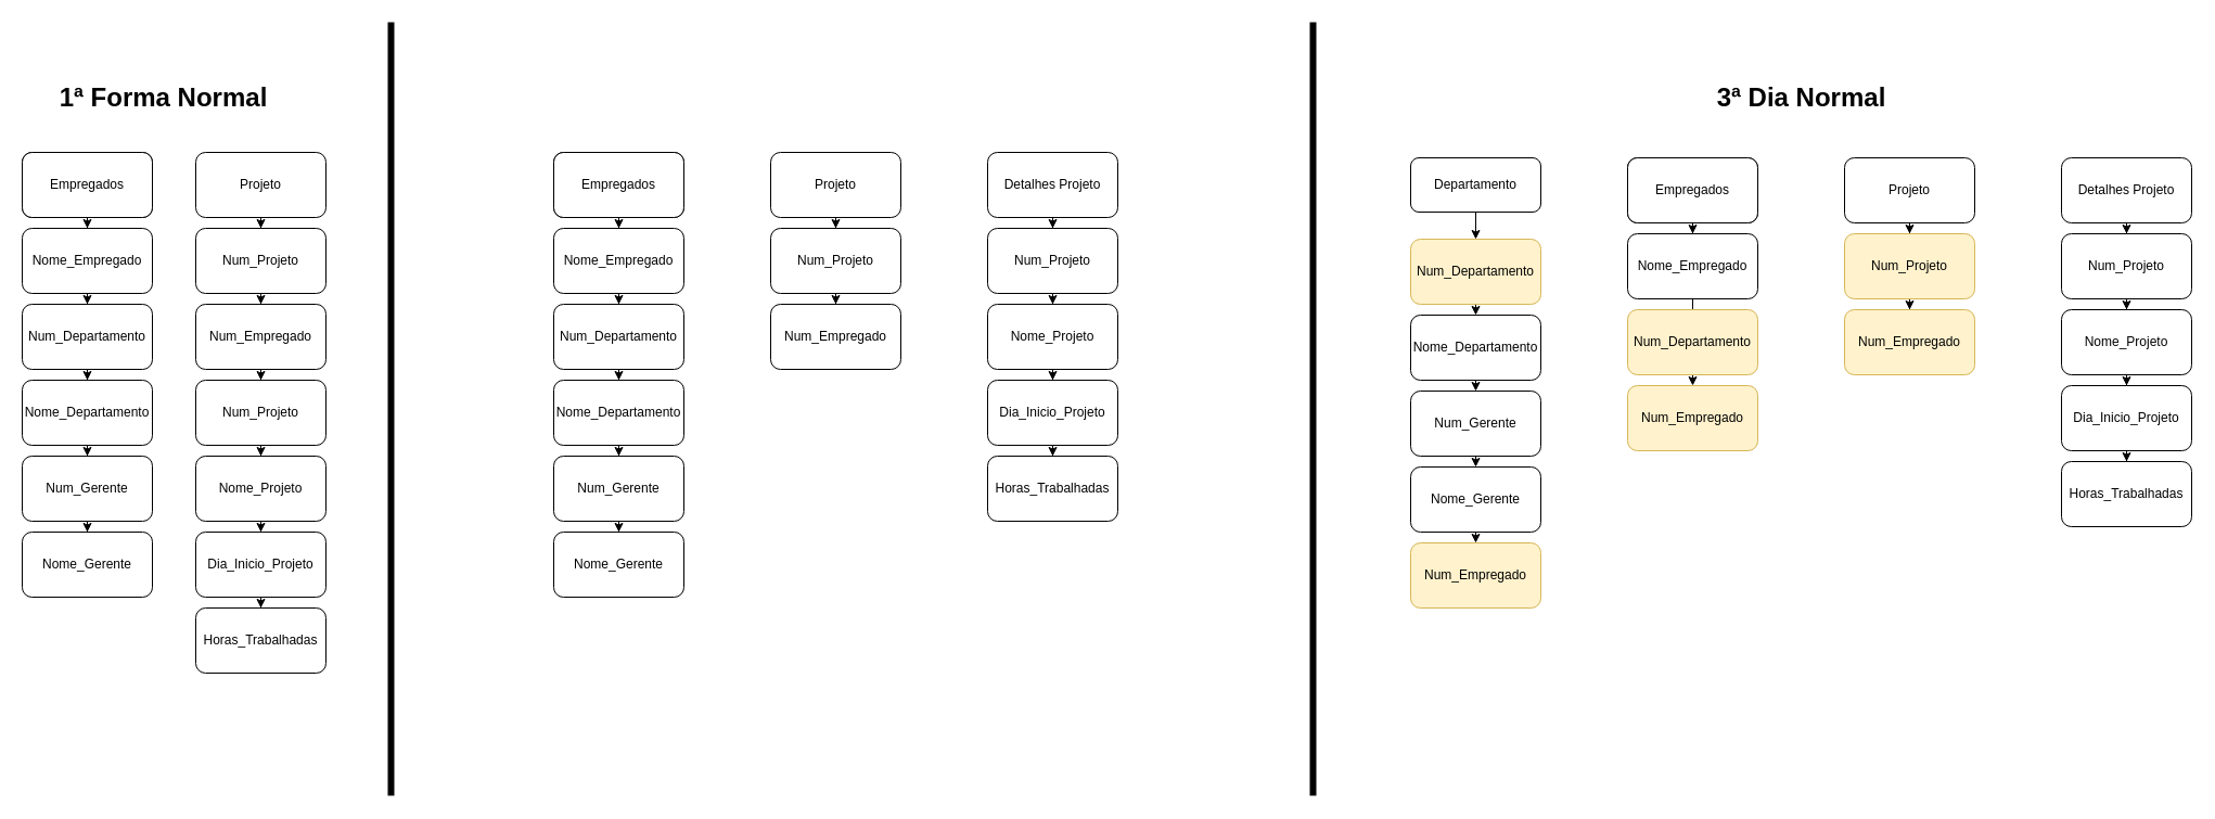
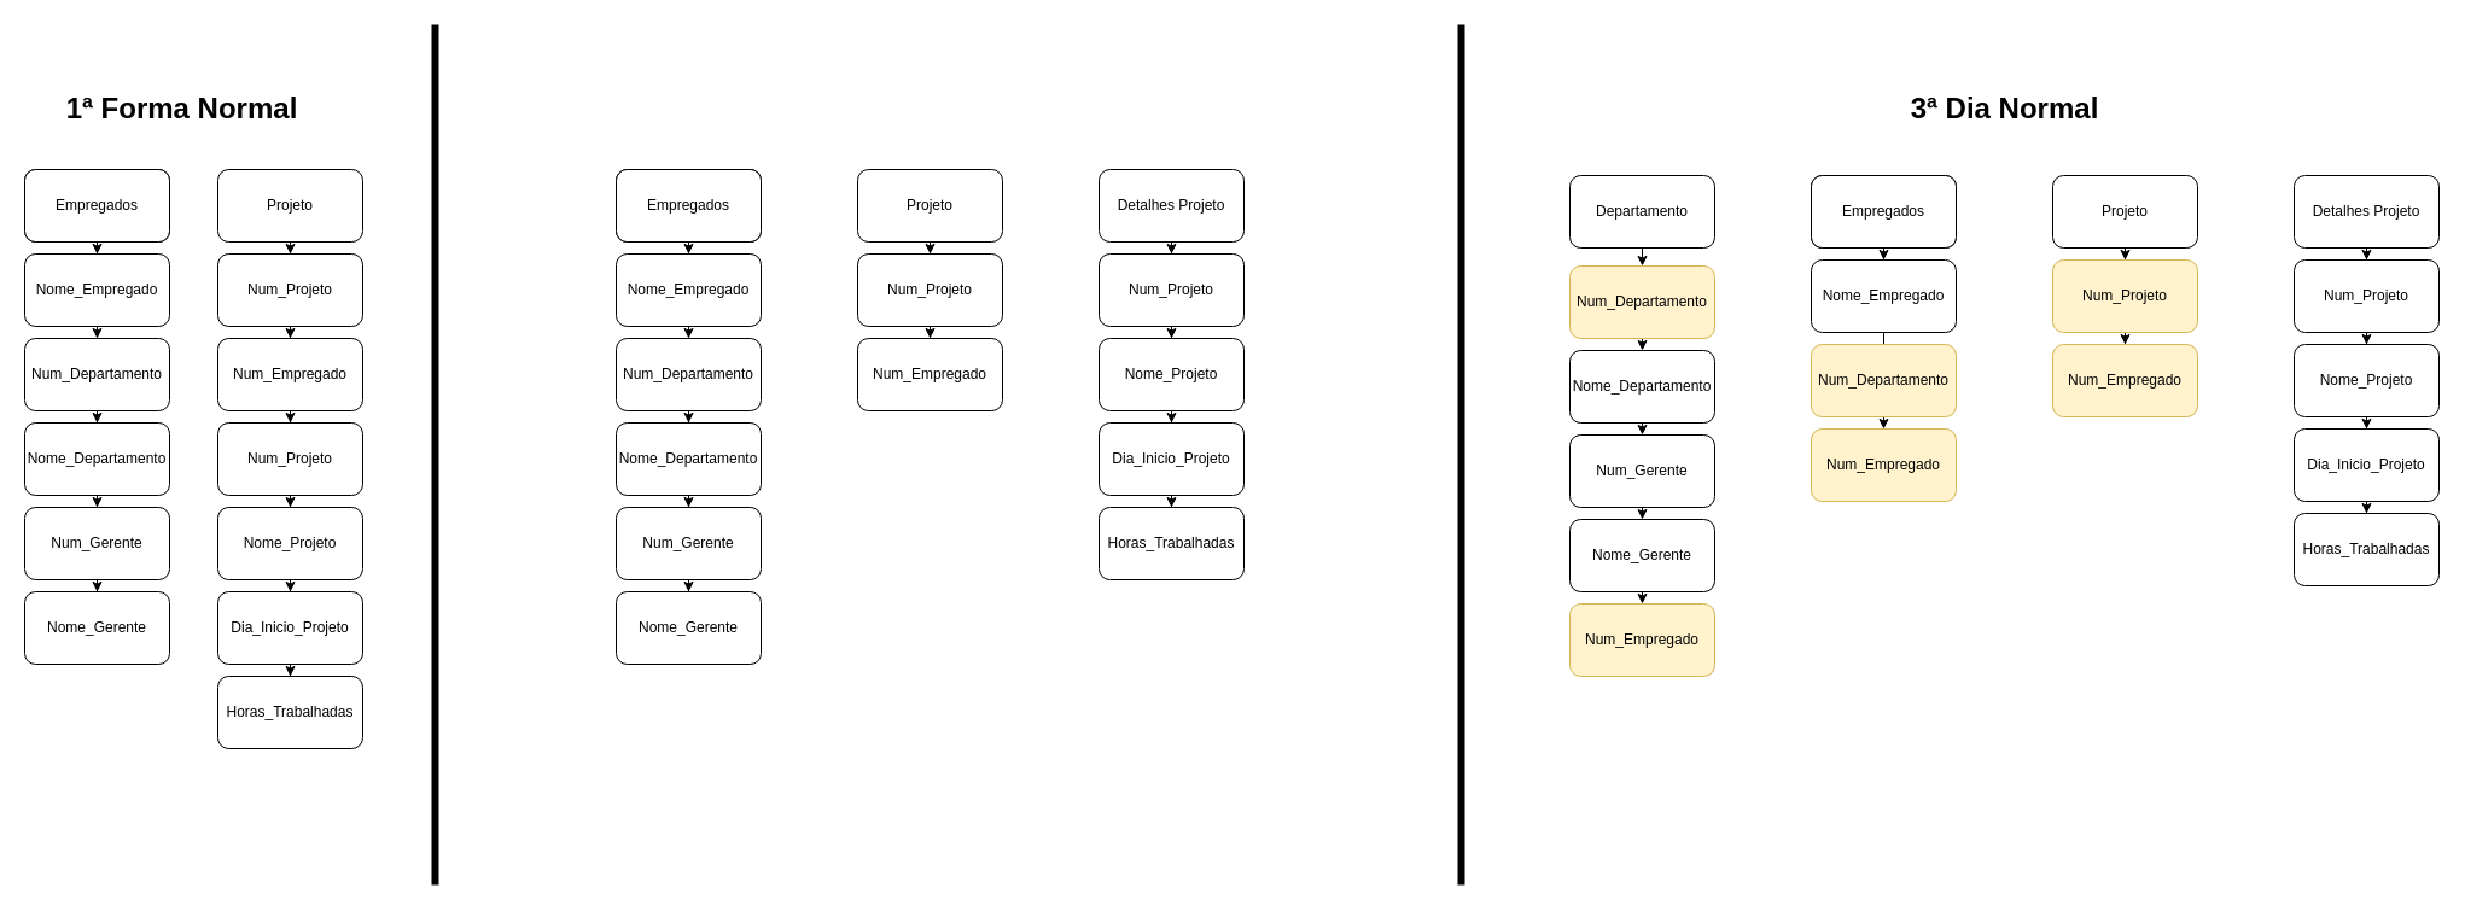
  <mxCell id="0" />
  <mxCell id="1" parent="0" />
  <mxCell id="2" value="" style="rounded=1;whiteSpace=wrap;html=1;" parent="1" vertex="1"><mxGeometry x="510" y="140" width="120" height="60" as="geometry" /></mxCell>
  <mxCell id="3" value="" style="edgeStyle=orthogonalEdgeStyle;rounded=0;orthogonalLoop=1;jettySize=auto;html=1;" parent="1" source="4" target="6" edge="1"><mxGeometry relative="1" as="geometry" /></mxCell>
  <mxCell id="4" value="Empregados" style="rounded=1;whiteSpace=wrap;html=1;" parent="1" vertex="1"><mxGeometry x="510" y="140" width="120" height="60" as="geometry" /></mxCell>
  <mxCell id="5" value="" style="edgeStyle=orthogonalEdgeStyle;rounded=0;orthogonalLoop=1;jettySize=auto;html=1;" parent="1" source="6" target="8" edge="1"><mxGeometry relative="1" as="geometry" /></mxCell>
  <mxCell id="6" value="Nome_Empregado" style="whiteSpace=wrap;html=1;rounded=1;" parent="1" vertex="1"><mxGeometry x="510" y="210" width="120" height="60" as="geometry" /></mxCell>
  <mxCell id="7" value="" style="edgeStyle=orthogonalEdgeStyle;rounded=0;orthogonalLoop=1;jettySize=auto;html=1;" parent="1" source="8" target="10" edge="1"><mxGeometry relative="1" as="geometry" /></mxCell>
  <mxCell id="8" value="Num_Departamento" style="whiteSpace=wrap;html=1;rounded=1;" parent="1" vertex="1"><mxGeometry x="510" y="280" width="120" height="60" as="geometry" /></mxCell>
  <mxCell id="9" value="" style="edgeStyle=orthogonalEdgeStyle;rounded=0;orthogonalLoop=1;jettySize=auto;html=1;" parent="1" source="10" target="12" edge="1"><mxGeometry relative="1" as="geometry" /></mxCell>
  <mxCell id="10" value="Nome_Departamento" style="whiteSpace=wrap;html=1;rounded=1;" parent="1" vertex="1"><mxGeometry x="510" y="350" width="120" height="60" as="geometry" /></mxCell>
  <mxCell id="11" value="" style="edgeStyle=orthogonalEdgeStyle;rounded=0;orthogonalLoop=1;jettySize=auto;html=1;" parent="1" source="12" target="13" edge="1"><mxGeometry relative="1" as="geometry" /></mxCell>
  <mxCell id="12" value="Num_Gerente" style="whiteSpace=wrap;html=1;rounded=1;" parent="1" vertex="1"><mxGeometry x="510" y="420" width="120" height="60" as="geometry" /></mxCell>
  <mxCell id="13" value="Nome_Gerente" style="whiteSpace=wrap;html=1;rounded=1;" parent="1" vertex="1"><mxGeometry x="510" y="490" width="120" height="60" as="geometry" /></mxCell>
  <mxCell id="14" value="" style="edgeStyle=orthogonalEdgeStyle;rounded=0;orthogonalLoop=1;jettySize=auto;html=1;" parent="1" source="15" target="26" edge="1"><mxGeometry relative="1" as="geometry" /></mxCell>
  <mxCell id="15" value="Projeto" style="whiteSpace=wrap;html=1;rounded=1;" parent="1" vertex="1"><mxGeometry x="710" y="140" width="120" height="60" as="geometry" /></mxCell>
  <mxCell id="16" value="" style="edgeStyle=orthogonalEdgeStyle;rounded=0;orthogonalLoop=1;jettySize=auto;html=1;" parent="1" source="17" target="19" edge="1"><mxGeometry relative="1" as="geometry" /></mxCell>
  <mxCell id="17" value="Detalhes Projeto" style="whiteSpace=wrap;html=1;rounded=1;" parent="1" vertex="1"><mxGeometry x="910" y="140" width="120" height="60" as="geometry" /></mxCell>
  <mxCell id="18" value="" style="edgeStyle=orthogonalEdgeStyle;rounded=0;orthogonalLoop=1;jettySize=auto;html=1;" parent="1" source="19" target="21" edge="1"><mxGeometry relative="1" as="geometry" /></mxCell>
  <mxCell id="19" value="Num_Projeto" style="whiteSpace=wrap;html=1;rounded=1;" parent="1" vertex="1"><mxGeometry x="910" y="210" width="120" height="60" as="geometry" /></mxCell>
  <mxCell id="20" value="" style="edgeStyle=orthogonalEdgeStyle;rounded=0;orthogonalLoop=1;jettySize=auto;html=1;" parent="1" source="21" target="23" edge="1"><mxGeometry relative="1" as="geometry" /></mxCell>
  <mxCell id="21" value="Nome_Projeto" style="whiteSpace=wrap;html=1;rounded=1;" parent="1" vertex="1"><mxGeometry x="910" y="280" width="120" height="60" as="geometry" /></mxCell>
  <mxCell id="22" value="" style="edgeStyle=orthogonalEdgeStyle;rounded=0;orthogonalLoop=1;jettySize=auto;html=1;" parent="1" source="23" target="24" edge="1"><mxGeometry relative="1" as="geometry" /></mxCell>
  <mxCell id="23" value="Dia_Inicio_Projeto&lt;br&gt;" style="whiteSpace=wrap;html=1;rounded=1;" parent="1" vertex="1"><mxGeometry x="910" y="350" width="120" height="60" as="geometry" /></mxCell>
  <mxCell id="24" value="Horas_Trabalhadas" style="whiteSpace=wrap;html=1;rounded=1;" parent="1" vertex="1"><mxGeometry x="910" y="420" width="120" height="60" as="geometry" /></mxCell>
  <mxCell id="25" value="" style="edgeStyle=orthogonalEdgeStyle;rounded=0;orthogonalLoop=1;jettySize=auto;html=1;" parent="1" source="26" target="27" edge="1"><mxGeometry relative="1" as="geometry" /></mxCell>
  <mxCell id="26" value="Num_Projeto" style="whiteSpace=wrap;html=1;rounded=1;" parent="1" vertex="1"><mxGeometry x="710" y="210" width="120" height="60" as="geometry" /></mxCell>
  <mxCell id="27" value="Num_Empregado" style="whiteSpace=wrap;html=1;rounded=1;" parent="1" vertex="1"><mxGeometry x="710" y="280" width="120" height="60" as="geometry" /></mxCell>
  <mxCell id="28" value="" style="rounded=1;whiteSpace=wrap;html=1;" parent="1" vertex="1"><mxGeometry x="20" y="140" width="120" height="60" as="geometry" /></mxCell>
  <mxCell id="29" value="" style="edgeStyle=orthogonalEdgeStyle;rounded=0;orthogonalLoop=1;jettySize=auto;html=1;" parent="1" source="30" target="32" edge="1"><mxGeometry relative="1" as="geometry" /></mxCell>
  <mxCell id="30" value="Empregados" style="rounded=1;whiteSpace=wrap;html=1;" parent="1" vertex="1"><mxGeometry x="20" y="140" width="120" height="60" as="geometry" /></mxCell>
  <mxCell id="31" value="" style="edgeStyle=orthogonalEdgeStyle;rounded=0;orthogonalLoop=1;jettySize=auto;html=1;" parent="1" source="32" target="34" edge="1"><mxGeometry relative="1" as="geometry" /></mxCell>
  <mxCell id="32" value="Nome_Empregado" style="whiteSpace=wrap;html=1;rounded=1;" parent="1" vertex="1"><mxGeometry x="20" y="210" width="120" height="60" as="geometry" /></mxCell>
  <mxCell id="33" value="" style="edgeStyle=orthogonalEdgeStyle;rounded=0;orthogonalLoop=1;jettySize=auto;html=1;" parent="1" source="34" target="36" edge="1"><mxGeometry relative="1" as="geometry" /></mxCell>
  <mxCell id="34" value="Num_Departamento" style="whiteSpace=wrap;html=1;rounded=1;" parent="1" vertex="1"><mxGeometry x="20" y="280" width="120" height="60" as="geometry" /></mxCell>
  <mxCell id="35" value="" style="edgeStyle=orthogonalEdgeStyle;rounded=0;orthogonalLoop=1;jettySize=auto;html=1;" parent="1" source="36" target="38" edge="1"><mxGeometry relative="1" as="geometry" /></mxCell>
  <mxCell id="36" value="Nome_Departamento" style="whiteSpace=wrap;html=1;rounded=1;" parent="1" vertex="1"><mxGeometry x="20" y="350" width="120" height="60" as="geometry" /></mxCell>
  <mxCell id="37" value="" style="edgeStyle=orthogonalEdgeStyle;rounded=0;orthogonalLoop=1;jettySize=auto;html=1;" parent="1" source="38" target="39" edge="1"><mxGeometry relative="1" as="geometry" /></mxCell>
  <mxCell id="38" value="Num_Gerente" style="whiteSpace=wrap;html=1;rounded=1;" parent="1" vertex="1"><mxGeometry x="20" y="420" width="120" height="60" as="geometry" /></mxCell>
  <mxCell id="39" value="Nome_Gerente" style="whiteSpace=wrap;html=1;rounded=1;" parent="1" vertex="1"><mxGeometry x="20" y="490" width="120" height="60" as="geometry" /></mxCell>
  <mxCell id="40" value="" style="edgeStyle=orthogonalEdgeStyle;rounded=0;orthogonalLoop=1;jettySize=auto;html=1;" parent="1" source="41" target="51" edge="1"><mxGeometry relative="1" as="geometry" /></mxCell>
  <mxCell id="41" value="Projeto" style="whiteSpace=wrap;html=1;rounded=1;" parent="1" vertex="1"><mxGeometry x="180" y="140" width="120" height="60" as="geometry" /></mxCell>
  <mxCell id="42" value="" style="edgeStyle=orthogonalEdgeStyle;rounded=0;orthogonalLoop=1;jettySize=auto;html=1;exitX=0.5;exitY=1;exitDx=0;exitDy=0;" parent="1" source="52" target="44" edge="1"><mxGeometry relative="1" as="geometry" /></mxCell>
  <mxCell id="43" value="" style="edgeStyle=orthogonalEdgeStyle;rounded=0;orthogonalLoop=1;jettySize=auto;html=1;" parent="1" source="44" target="46" edge="1"><mxGeometry relative="1" as="geometry" /></mxCell>
  <mxCell id="44" value="Num_Projeto" style="whiteSpace=wrap;html=1;rounded=1;" parent="1" vertex="1"><mxGeometry x="180" y="350" width="120" height="60" as="geometry" /></mxCell>
  <mxCell id="45" value="" style="edgeStyle=orthogonalEdgeStyle;rounded=0;orthogonalLoop=1;jettySize=auto;html=1;" parent="1" source="46" target="48" edge="1"><mxGeometry relative="1" as="geometry" /></mxCell>
  <mxCell id="46" value="Nome_Projeto" style="whiteSpace=wrap;html=1;rounded=1;" parent="1" vertex="1"><mxGeometry x="180" y="420" width="120" height="60" as="geometry" /></mxCell>
  <mxCell id="47" value="" style="edgeStyle=orthogonalEdgeStyle;rounded=0;orthogonalLoop=1;jettySize=auto;html=1;" parent="1" source="48" target="49" edge="1"><mxGeometry relative="1" as="geometry" /></mxCell>
  <mxCell id="48" value="Dia_Inicio_Projeto&lt;br&gt;" style="whiteSpace=wrap;html=1;rounded=1;" parent="1" vertex="1"><mxGeometry x="180" y="490" width="120" height="60" as="geometry" /></mxCell>
  <mxCell id="49" value="Horas_Trabalhadas" style="whiteSpace=wrap;html=1;rounded=1;" parent="1" vertex="1"><mxGeometry x="180" y="560" width="120" height="60" as="geometry" /></mxCell>
  <mxCell id="50" value="" style="edgeStyle=orthogonalEdgeStyle;rounded=0;orthogonalLoop=1;jettySize=auto;html=1;" parent="1" source="51" target="52" edge="1"><mxGeometry relative="1" as="geometry" /></mxCell>
  <mxCell id="51" value="Num_Projeto" style="whiteSpace=wrap;html=1;rounded=1;" parent="1" vertex="1"><mxGeometry x="180" y="210" width="120" height="60" as="geometry" /></mxCell>
  <mxCell id="52" value="Num_Empregado" style="whiteSpace=wrap;html=1;rounded=1;" parent="1" vertex="1"><mxGeometry x="180" y="280" width="120" height="60" as="geometry" /></mxCell>
  <mxCell id="53" value="1ª Forma Normal" style="text;strokeColor=none;fillColor=none;html=1;fontSize=24;fontStyle=1;verticalAlign=middle;align=center;" parent="1" vertex="1"><mxGeometry x="100" y="70" width="100" height="40" as="geometry" /></mxCell>
  <mxCell id="54" value="" style="rounded=1;whiteSpace=wrap;html=1;" parent="1" vertex="1"><mxGeometry x="1500" y="145" width="120" height="60" as="geometry" /></mxCell>
  <mxCell id="55" value="" style="edgeStyle=orthogonalEdgeStyle;rounded=0;orthogonalLoop=1;jettySize=auto;html=1;" parent="1" source="56" target="58" edge="1"><mxGeometry relative="1" as="geometry" /></mxCell>
  <mxCell id="56" value="Empregados" style="rounded=1;whiteSpace=wrap;html=1;" parent="1" vertex="1"><mxGeometry x="1500" y="145" width="120" height="60" as="geometry" /></mxCell>
  <mxCell id="57" value="" style="edgeStyle=orthogonalEdgeStyle;rounded=0;orthogonalLoop=1;jettySize=auto;html=1;" parent="1" source="58" edge="1"><mxGeometry relative="1" as="geometry"><mxPoint x="1560" y="285" as="targetPoint" /></mxGeometry></mxCell>
  <mxCell id="58" value="Nome_Empregado" style="whiteSpace=wrap;html=1;rounded=1;" parent="1" vertex="1"><mxGeometry x="1500" y="215" width="120" height="60" as="geometry" /></mxCell>
  <mxCell id="59" style="edgeStyle=orthogonalEdgeStyle;rounded=0;orthogonalLoop=1;jettySize=auto;html=1;exitX=0.5;exitY=1;exitDx=0;exitDy=0;entryX=0.5;entryY=0;entryDx=0;entryDy=0;" parent="1" source="60" target="84" edge="1"><mxGeometry relative="1" as="geometry" /></mxCell>
  <mxCell id="60" value="Nome_Departamento" style="whiteSpace=wrap;html=1;rounded=1;" parent="1" vertex="1"><mxGeometry x="1300" y="290" width="120" height="60" as="geometry" /></mxCell>
  <mxCell id="61" value="" style="edgeStyle=orthogonalEdgeStyle;rounded=0;orthogonalLoop=1;jettySize=auto;html=1;" parent="1" edge="1"><mxGeometry relative="1" as="geometry"><mxPoint x="1560" y="485" as="sourcePoint" /></mxGeometry></mxCell>
  <mxCell id="62" value="" style="edgeStyle=orthogonalEdgeStyle;rounded=0;orthogonalLoop=1;jettySize=auto;html=1;" parent="1" source="63" target="74" edge="1"><mxGeometry relative="1" as="geometry" /></mxCell>
  <mxCell id="63" value="Projeto" style="whiteSpace=wrap;html=1;rounded=1;" parent="1" vertex="1"><mxGeometry x="1700" y="145" width="120" height="60" as="geometry" /></mxCell>
  <mxCell id="64" value="" style="edgeStyle=orthogonalEdgeStyle;rounded=0;orthogonalLoop=1;jettySize=auto;html=1;" parent="1" source="65" target="67" edge="1"><mxGeometry relative="1" as="geometry" /></mxCell>
  <mxCell id="65" value="Detalhes Projeto" style="whiteSpace=wrap;html=1;rounded=1;" parent="1" vertex="1"><mxGeometry x="1900" y="145" width="120" height="60" as="geometry" /></mxCell>
  <mxCell id="66" value="" style="edgeStyle=orthogonalEdgeStyle;rounded=0;orthogonalLoop=1;jettySize=auto;html=1;" parent="1" source="67" target="69" edge="1"><mxGeometry relative="1" as="geometry" /></mxCell>
  <mxCell id="67" value="Num_Projeto" style="whiteSpace=wrap;html=1;rounded=1;" parent="1" vertex="1"><mxGeometry x="1900" y="215" width="120" height="60" as="geometry" /></mxCell>
  <mxCell id="68" value="" style="edgeStyle=orthogonalEdgeStyle;rounded=0;orthogonalLoop=1;jettySize=auto;html=1;" parent="1" source="69" target="71" edge="1"><mxGeometry relative="1" as="geometry" /></mxCell>
  <mxCell id="69" value="Nome_Projeto" style="whiteSpace=wrap;html=1;rounded=1;" parent="1" vertex="1"><mxGeometry x="1900" y="285" width="120" height="60" as="geometry" /></mxCell>
  <mxCell id="70" value="" style="edgeStyle=orthogonalEdgeStyle;rounded=0;orthogonalLoop=1;jettySize=auto;html=1;" parent="1" source="71" target="72" edge="1"><mxGeometry relative="1" as="geometry" /></mxCell>
  <mxCell id="71" value="Dia_Inicio_Projeto&lt;br&gt;" style="whiteSpace=wrap;html=1;rounded=1;" parent="1" vertex="1"><mxGeometry x="1900" y="355" width="120" height="60" as="geometry" /></mxCell>
  <mxCell id="72" value="Horas_Trabalhadas" style="whiteSpace=wrap;html=1;rounded=1;" parent="1" vertex="1"><mxGeometry x="1900" y="425" width="120" height="60" as="geometry" /></mxCell>
  <mxCell id="73" value="" style="edgeStyle=orthogonalEdgeStyle;rounded=0;orthogonalLoop=1;jettySize=auto;html=1;" parent="1" source="74" target="75" edge="1"><mxGeometry relative="1" as="geometry" /></mxCell>
  <mxCell id="74" value="Num_Projeto" style="whiteSpace=wrap;html=1;rounded=1;fillColor=#fff2cc;strokeColor=#d6b656;" parent="1" vertex="1"><mxGeometry x="1700" y="215" width="120" height="60" as="geometry" /></mxCell>
  <mxCell id="75" value="Num_Empregado" style="whiteSpace=wrap;html=1;rounded=1;fillColor=#fff2cc;strokeColor=#d6b656;" parent="1" vertex="1"><mxGeometry x="1700" y="285" width="120" height="60" as="geometry" /></mxCell>
  <mxCell id="76" value="3ª Dia Normal" style="text;strokeColor=none;fillColor=none;html=1;fontSize=24;fontStyle=1;verticalAlign=middle;align=center;" parent="1" vertex="1"><mxGeometry x="1610" y="70" width="100" height="40" as="geometry" /></mxCell>
  <mxCell id="77" style="edgeStyle=orthogonalEdgeStyle;rounded=0;orthogonalLoop=1;jettySize=auto;html=1;exitX=0.5;exitY=1;exitDx=0;exitDy=0;entryX=0.5;entryY=0;entryDx=0;entryDy=0;" parent="1" source="78" target="80" edge="1"><mxGeometry relative="1" as="geometry" /></mxCell>
- <mxCell id="78" value="Departamento" style="rounded=1;whiteSpace=wrap;html=1;" parent="1" vertex="1"><mxGeometry x="1300" y="145" width="120" height="50" as="geometry" /></mxCell>
+ <mxCell id="78" value="Departamento" style="rounded=1;whiteSpace=wrap;html=1;" parent="1" vertex="1"><mxGeometry x="1300" y="145" width="120" height="60" as="geometry" /></mxCell>
  <mxCell id="79" style="edgeStyle=orthogonalEdgeStyle;rounded=0;orthogonalLoop=1;jettySize=auto;html=1;exitX=0.5;exitY=1;exitDx=0;exitDy=0;entryX=0.5;entryY=0;entryDx=0;entryDy=0;" parent="1" source="80" target="60" edge="1"><mxGeometry relative="1" as="geometry" /></mxCell>
  <mxCell id="80" value="Num_Departamento" style="whiteSpace=wrap;html=1;rounded=1;fillColor=#fff2cc;strokeColor=#d6b656;" parent="1" vertex="1"><mxGeometry x="1300" y="220" width="120" height="60" as="geometry" /></mxCell>
  <mxCell id="81" style="edgeStyle=orthogonalEdgeStyle;rounded=0;orthogonalLoop=1;jettySize=auto;html=1;exitX=0.5;exitY=1;exitDx=0;exitDy=0;entryX=0.5;entryY=0;entryDx=0;entryDy=0;" parent="1" source="82" target="87" edge="1"><mxGeometry relative="1" as="geometry" /></mxCell>
  <mxCell id="82" value="Num_Departamento" style="whiteSpace=wrap;html=1;rounded=1;fillColor=#fff2cc;strokeColor=#d6b656;" parent="1" vertex="1"><mxGeometry x="1500" y="285" width="120" height="60" as="geometry" /></mxCell>
  <mxCell id="83" style="edgeStyle=orthogonalEdgeStyle;rounded=0;orthogonalLoop=1;jettySize=auto;html=1;exitX=0.5;exitY=1;exitDx=0;exitDy=0;entryX=0.5;entryY=0;entryDx=0;entryDy=0;" parent="1" source="84" target="86" edge="1"><mxGeometry relative="1" as="geometry" /></mxCell>
  <mxCell id="84" value="Num_Gerente" style="whiteSpace=wrap;html=1;rounded=1;" parent="1" vertex="1"><mxGeometry x="1300" y="360" width="120" height="60" as="geometry" /></mxCell>
  <mxCell id="85" style="edgeStyle=orthogonalEdgeStyle;rounded=0;orthogonalLoop=1;jettySize=auto;html=1;exitX=0.5;exitY=1;exitDx=0;exitDy=0;entryX=0.5;entryY=0;entryDx=0;entryDy=0;" parent="1" source="86" target="88" edge="1"><mxGeometry relative="1" as="geometry" /></mxCell>
  <mxCell id="86" value="Nome_Gerente" style="whiteSpace=wrap;html=1;rounded=1;" parent="1" vertex="1"><mxGeometry x="1300" y="430" width="120" height="60" as="geometry" /></mxCell>
  <mxCell id="87" value="Num_Empregado" style="whiteSpace=wrap;html=1;rounded=1;fillColor=#fff2cc;strokeColor=#d6b656;" parent="1" vertex="1"><mxGeometry x="1500" y="355" width="120" height="60" as="geometry" /></mxCell>
  <mxCell id="88" value="Num_Empregado" style="whiteSpace=wrap;html=1;rounded=1;fillColor=#fff2cc;strokeColor=#d6b656;" parent="1" vertex="1"><mxGeometry x="1300" y="500" width="120" height="60" as="geometry" /></mxCell>
  <mxCell id="89" value="" style="endArrow=none;html=1;rounded=0;strokeWidth=6;" parent="1" edge="1"><mxGeometry width="50" height="50" relative="1" as="geometry"><mxPoint y="733" as="sourcePoint" x="360" /><mxPoint y="20" as="targetPoint" x="360" /></mxGeometry></mxCell>
  <mxCell id="90" value="" style="endArrow=none;html=1;rounded=0;strokeWidth=6;" parent="1" edge="1"><mxGeometry width="50" height="50" relative="1" as="geometry"><mxPoint x="1210" y="733" as="sourcePoint" /><mxPoint x="1210" y="20" as="targetPoint" /></mxGeometry></mxCell>
